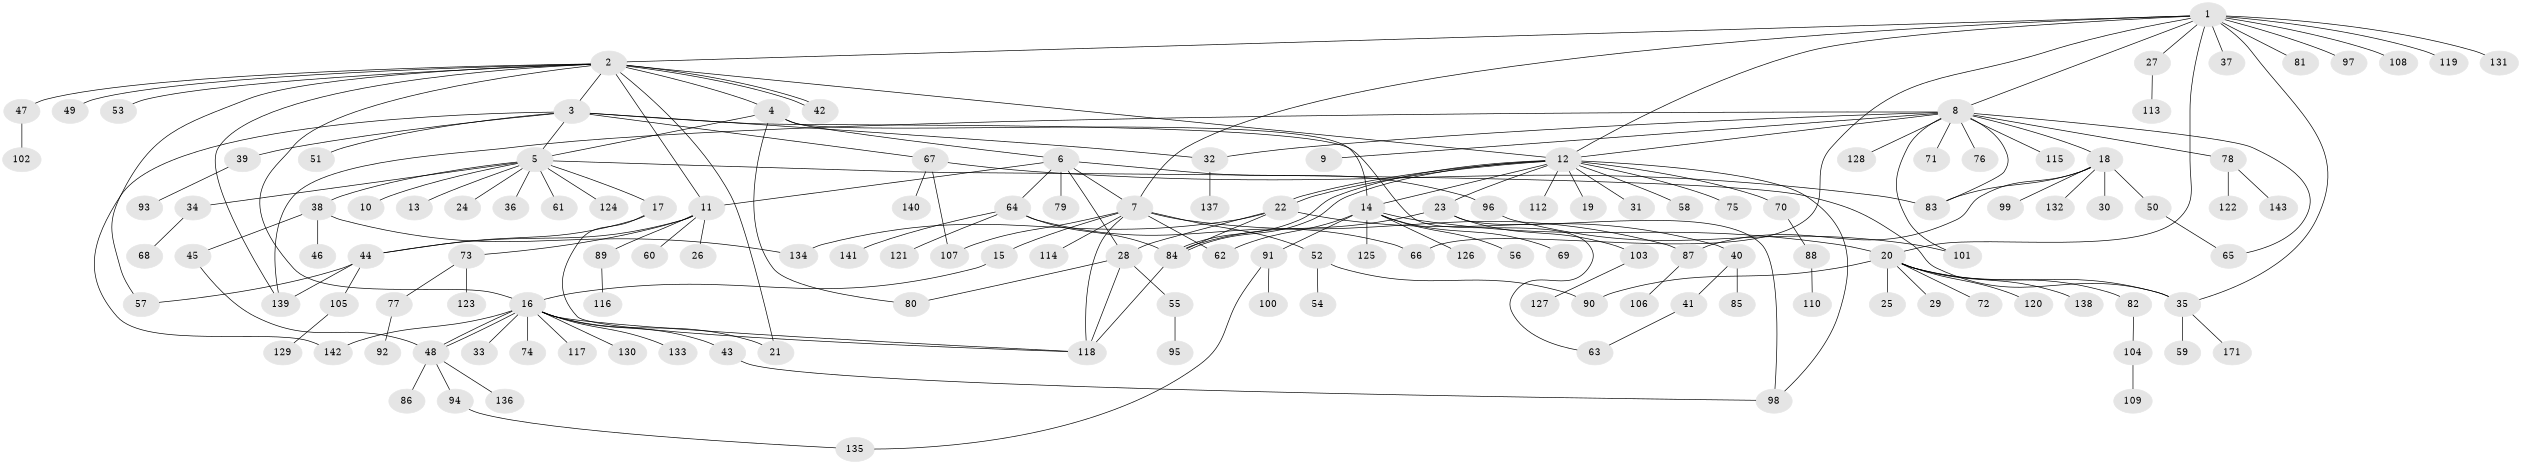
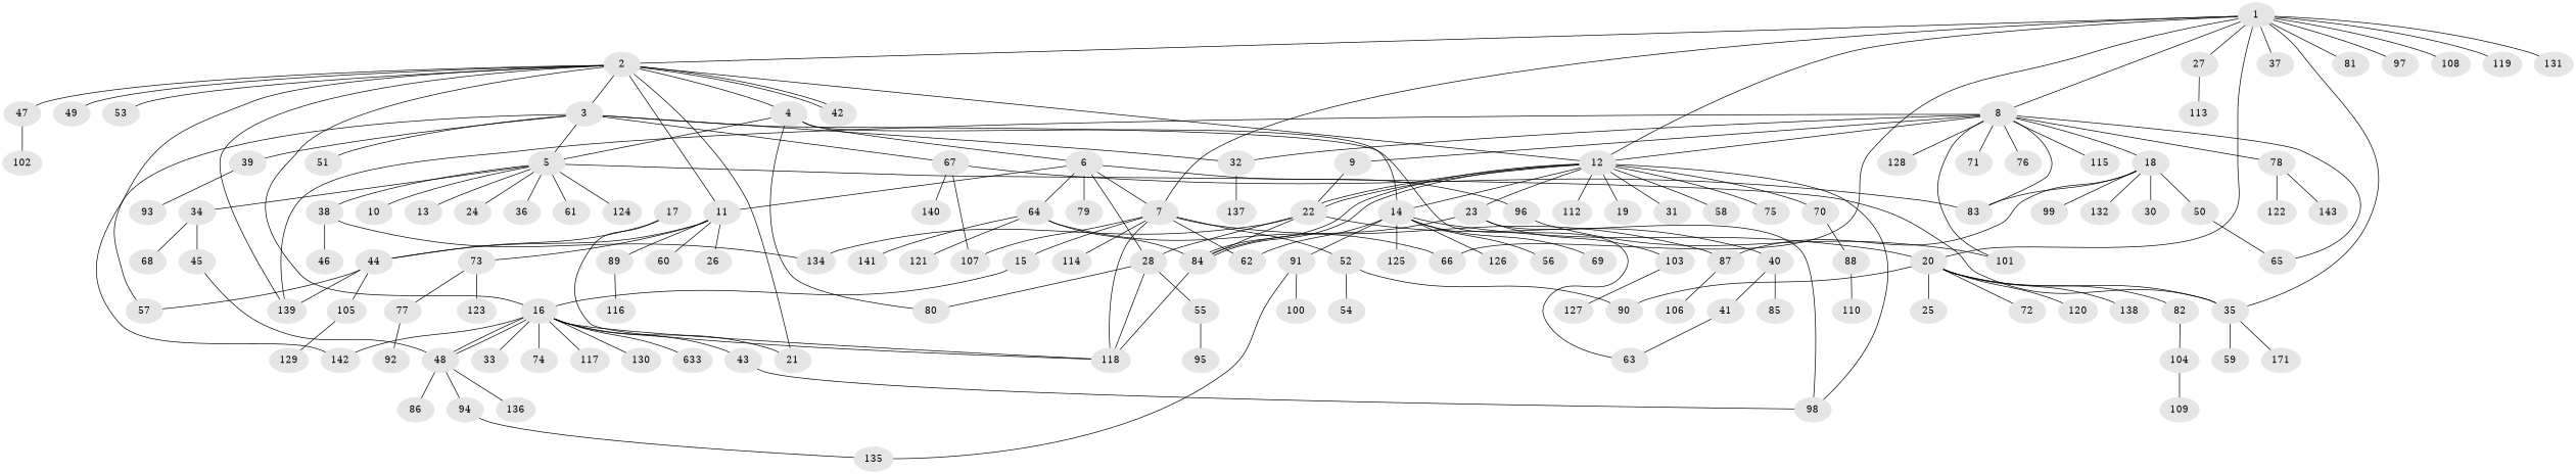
  graph {
    node [color=gray90 style=filled]
    1
    2
    7
    8
    12
    20
    27
    35
    37
    66
    81
    97
    108
    119
    131
    3
    4
    11
    16
    21
    42
    47
    49
    53
    57
    139
    15
    52
    62
    87
    107
    114
    118
    32
    9
    18
    65
    71
    76
    78
    83
    101
    115
    128
    14
    22
    19
    23
    31
    58
    70
    75
    84
    98
    112
    25
-   29
    72
    82
    90
    120
    138
    113
    59
    n65 [label=171]
    5
    39
    51
    63
    67
    142
    6
    80
    26
    44
    60
    73
    89
    33
    43
    48
    74
    117
    130
-   133
+   133 [label=633]
    102
    10
    13
    17
    24
    34
    36
    38
    61
    124
    137
    93
    140
    28
    64
    79
    96
    56
    69
    91
    125
    126
    68
    134
    45
    46
    55
    121
    141
    54
    106
    30
    50
    99
    132
    122
    143
    40
    105
    77
    123
    116
    103
    88
    100
    135
    86
    94
    136
    104
    41
    85
    127
    95
    129
    110
    92
    109
    1 -- 2
    1 -- 7
    1 -- 8
    1 -- 12
    1 -- 20
    1 -- 27
    1 -- 35
    1 -- 37
    1 -- 66
    1 -- 81
    1 -- 97
    1 -- 108
    1 -- 119
    1 -- 131
    2 -- 12
    2 -- 3
    2 -- 4
    2 -- 11
    2 -- 16
    2 -- 21
    2 -- 42
    2 -- 42
    2 -- 47
    2 -- 49
    2 -- 53
    2 -- 57
    2 -- 139
    7 -- 15
    7 -- 52
    7 -- 62
    7 -- 87
    7 -- 107
    7 -- 114
    7 -- 118
    8 -- 12
    8 -- 139
    8 -- 32
    8 -- 9
    8 -- 18
    8 -- 65
    8 -- 71
    8 -- 76
    8 -- 78
    8 -- 83
    8 -- 101
    8 -- 115
    8 -- 128
    12 -- 14
    12 -- 22
    12 -- 22
    12 -- 19
    12 -- 23
    12 -- 31
    12 -- 58
    12 -- 70
    12 -- 75
    12 -- 84
    12 -- 84
    12 -- 98
    12 -- 112
    20 -- 35
    20 -- 25
-   20 -- 29
    20 -- 72
    20 -- 82
    20 -- 90
    20 -- 120
    20 -- 138
    27 -- 113
    35 -- 59
    35 -- n65
    3 -- 32
    3 -- 5
    3 -- 39
    3 -- 51
    3 -- 63
    3 -- 67
    3 -- 142
    4 -- 14
    4 -- 5
    4 -- 6
    4 -- 80
    11 -- 26
    11 -- 44
    11 -- 60
    11 -- 73
    11 -- 89
    16 -- 21
    16 -- 118
    16 -- 142
    16 -- 33
    16 -- 43
    16 -- 48
    16 -- 48
    16 -- 74
    16 -- 117
    16 -- 130
    16 -- 133
    47 -- 102
    15 -- 16
    52 -- 90
    52 -- 54
    87 -- 106
    32 -- 137
+   9 -- 22
    18 -- 87
    18 -- 83
    18 -- 30
    18 -- 50
    18 -- 99
    18 -- 132
    78 -- 122
    78 -- 143
    14 -- 20
    14 -- 62
    14 -- 56
    14 -- 69
    14 -- 91
    14 -- 125
    14 -- 126
    22 -- 84
    22 -- 28
    22 -- 134
    22 -- 40
    23 -- 84
    23 -- 98
    23 -- 103
    70 -- 88
    84 -- 118
    82 -- 104
    5 -- 35
    5 -- 10
    5 -- 13
-   5 -- 17
    5 -- 24
    5 -- 34
    5 -- 36
    5 -- 38
    5 -- 61
    5 -- 124
    39 -- 93
    67 -- 107
    67 -- 83
    67 -- 140
    6 -- 7
    6 -- 11
    6 -- 28
    6 -- 64
    6 -- 79
    6 -- 96
    44 -- 57
    44 -- 139
    44 -- 105
    73 -- 77
    73 -- 123
    89 -- 116
    43 -- 98
    48 -- 86
    48 -- 94
    48 -- 136
    17 -- 118
    17 -- 44
    34 -- 68
    38 -- 134
-   38 -- 45
+   34 -- 45
    38 -- 46
    28 -- 118
    28 -- 80
    28 -- 55
    64 -- 66
    64 -- 84
    64 -- 121
    64 -- 141
    96 -- 101
    91 -- 100
    91 -- 135
    45 -- 48
    55 -- 95
    50 -- 65
    40 -- 41
    40 -- 85
    105 -- 129
    77 -- 92
    103 -- 127
    88 -- 110
    94 -- 135
    104 -- 109
    41 -- 63
  }
